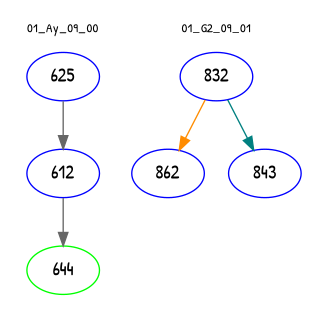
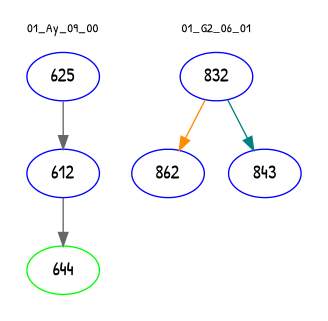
  digraph {
    fontname="Patrick Hand"
    node [color=blue fontname="Patrick Hand"]
    edge [color=gray40 fontname="Patrick Hand"]
    n1 [label=612]
    n2 [label=625]
    n3 [color=green label=644]
    n4 [label=832]
    n5 [label=862]
    n6 [label=843]
    subgraph cluster_1 {
      color=white
      fontsize=10
      label="01_Ay_09_00"
      n1
      n2
      n3
    }
    subgraph cluster_2 {
      color=white
      fontsize=10
-     label="01_G2_09_01"
+     label="01_G2_06_01"
      n4
      n5
      n6
    }
    n1 -> n3
    n2 -> n1
    n4 -> n5 [color=darkorange]
    n4 -> n6 [color=teal]
  }
